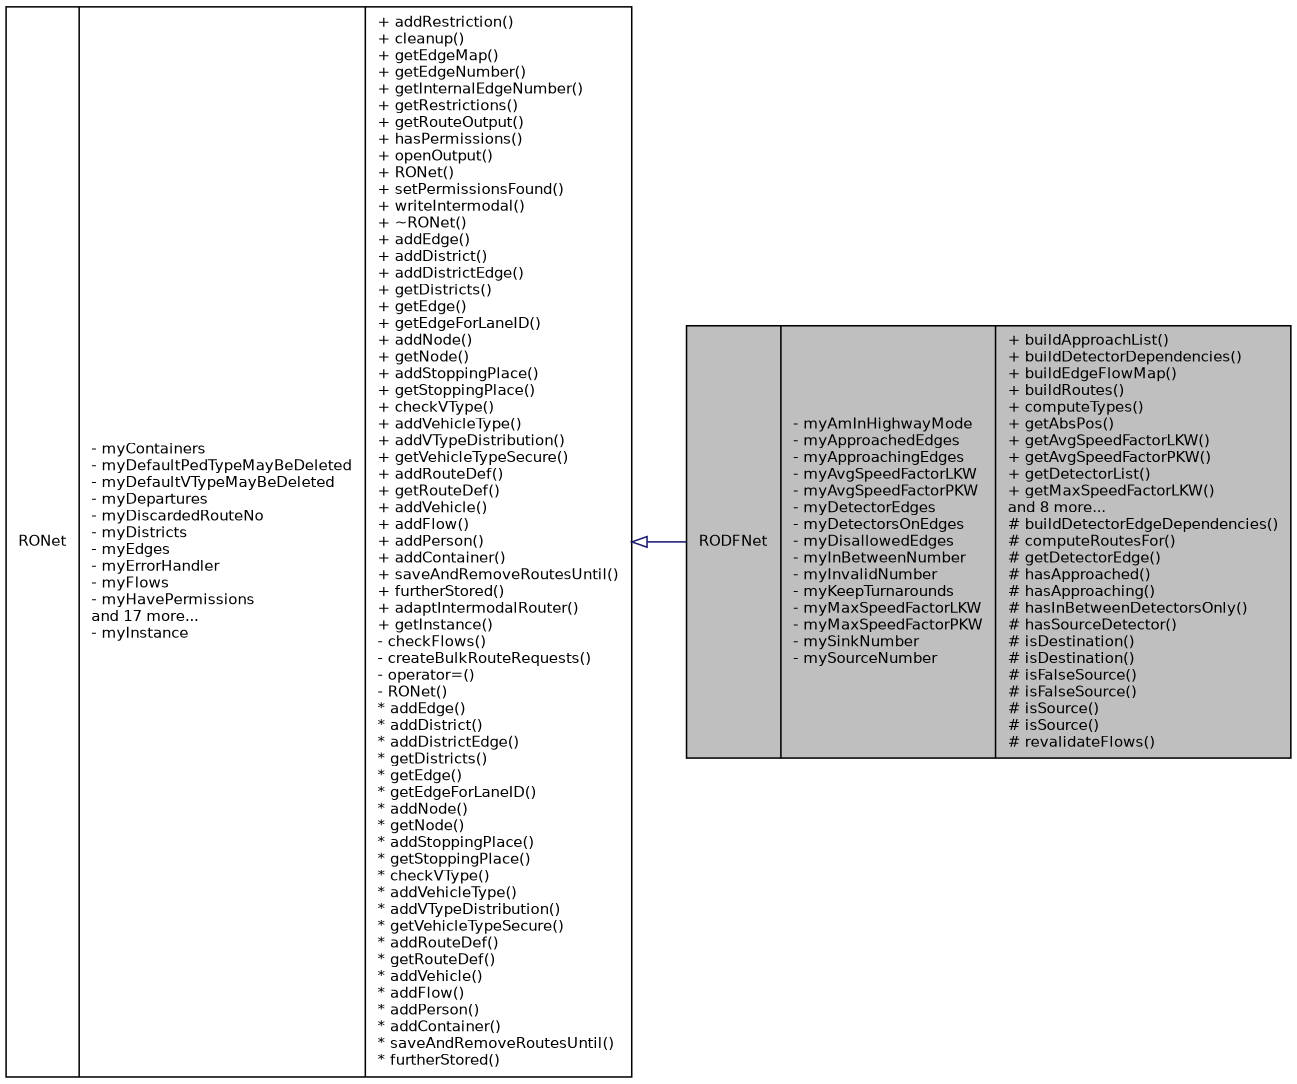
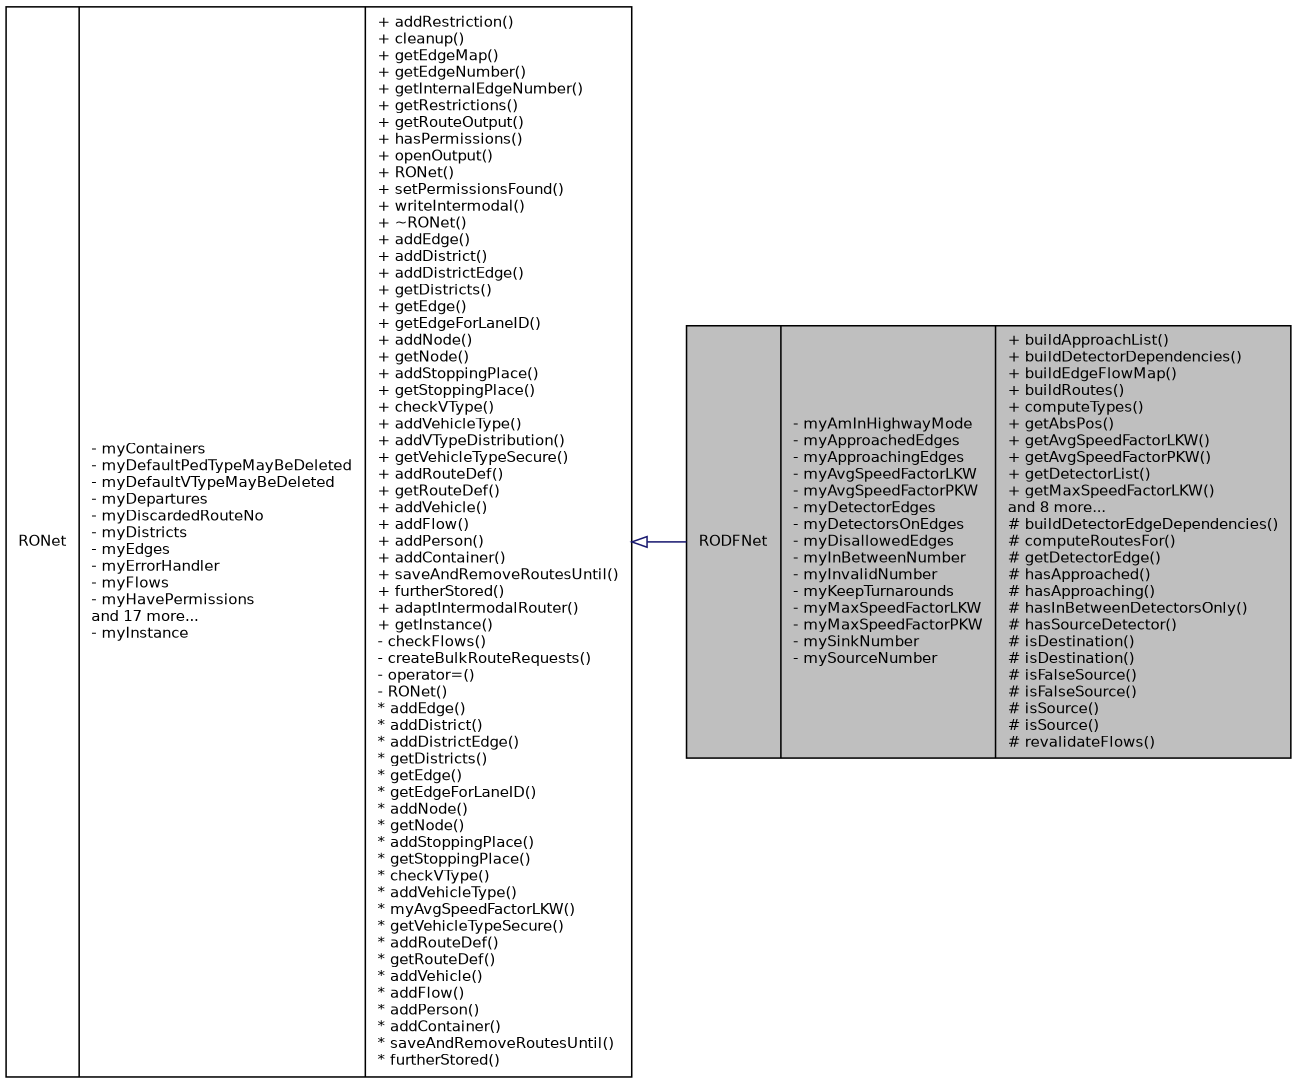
  digraph {
    rankdir=LR
    node [color=black fontname=Helvetica fontsize=10 shape=record style=filled]
    n1 [fillcolor=grey75 fontcolor=black height=0.2 label="{RODFNet\n|- myAmInHighwayMode\l- myApproachedEdges\l- myApproachingEdges\l- myAvgSpeedFactorLKW\l- myAvgSpeedFactorPKW\l- myDetectorEdges\l- myDetectorsOnEdges\l- myDisallowedEdges\l- myInBetweenNumber\l- myInvalidNumber\l- myKeepTurnarounds\l- myMaxSpeedFactorLKW\l- myMaxSpeedFactorPKW\l- mySinkNumber\l- mySourceNumber\l|+ buildApproachList()\l+ buildDetectorDependencies()\l+ buildEdgeFlowMap()\l+ buildRoutes()\l+ computeTypes()\l+ getAbsPos()\l+ getAvgSpeedFactorLKW()\l+ getAvgSpeedFactorPKW()\l+ getDetectorList()\l+ getMaxSpeedFactorLKW()\land 8 more...\l# buildDetectorEdgeDependencies()\l# computeRoutesFor()\l# getDetectorEdge()\l# hasApproached()\l# hasApproaching()\l# hasInBetweenDetectorsOnly()\l# hasSourceDetector()\l# isDestination()\l# isDestination()\l# isFalseSource()\l# isFalseSource()\l# isSource()\l# isSource()\l# revalidateFlows()\l}" width=0.4]
-   n2 [fillcolor=white height=0.2 label="{RONet\n|- myContainers\l- myDefaultPedTypeMayBeDeleted\l- myDefaultVTypeMayBeDeleted\l- myDepartures\l- myDiscardedRouteNo\l- myDistricts\l- myEdges\l- myErrorHandler\l- myFlows\l- myHavePermissions\land 17 more...\l- myInstance\l|+ addRestriction()\l+ cleanup()\l+ getEdgeMap()\l+ getEdgeNumber()\l+ getInternalEdgeNumber()\l+ getRestrictions()\l+ getRouteOutput()\l+ hasPermissions()\l+ openOutput()\l+ RONet()\l+ setPermissionsFound()\l+ writeIntermodal()\l+ ~RONet()\l+ addEdge()\l+ addDistrict()\l+ addDistrictEdge()\l+ getDistricts()\l+ getEdge()\l+ getEdgeForLaneID()\l+ addNode()\l+ getNode()\l+ addStoppingPlace()\l+ getStoppingPlace()\l+ checkVType()\l+ addVehicleType()\l+ addVTypeDistribution()\l+ getVehicleTypeSecure()\l+ addRouteDef()\l+ getRouteDef()\l+ addVehicle()\l+ addFlow()\l+ addPerson()\l+ addContainer()\l+ saveAndRemoveRoutesUntil()\l+ furtherStored()\l+ adaptIntermodalRouter()\l+ getInstance()\l- checkFlows()\l- createBulkRouteRequests()\l- operator=()\l- RONet()\l* addEdge()\l* addDistrict()\l* addDistrictEdge()\l* getDistricts()\l* getEdge()\l* getEdgeForLaneID()\l* addNode()\l* getNode()\l* addStoppingPlace()\l* getStoppingPlace()\l* checkVType()\l* addVehicleType()\l* addVTypeDistribution()\l* getVehicleTypeSecure()\l* addRouteDef()\l* getRouteDef()\l* addVehicle()\l* addFlow()\l* addPerson()\l* addContainer()\l* saveAndRemoveRoutesUntil()\l* furtherStored()\l}" width=0.4]
+   n2 [fillcolor=white height=0.2 label="{RONet\n|- myContainers\l- myDefaultPedTypeMayBeDeleted\l- myDefaultVTypeMayBeDeleted\l- myDepartures\l- myDiscardedRouteNo\l- myDistricts\l- myEdges\l- myErrorHandler\l- myFlows\l- myHavePermissions\land 17 more...\l- myInstance\l|+ addRestriction()\l+ cleanup()\l+ getEdgeMap()\l+ getEdgeNumber()\l+ getInternalEdgeNumber()\l+ getRestrictions()\l+ getRouteOutput()\l+ hasPermissions()\l+ openOutput()\l+ RONet()\l+ setPermissionsFound()\l+ writeIntermodal()\l+ ~RONet()\l+ addEdge()\l+ addDistrict()\l+ addDistrictEdge()\l+ getDistricts()\l+ getEdge()\l+ getEdgeForLaneID()\l+ addNode()\l+ getNode()\l+ addStoppingPlace()\l+ getStoppingPlace()\l+ checkVType()\l+ addVehicleType()\l+ addVTypeDistribution()\l+ getVehicleTypeSecure()\l+ addRouteDef()\l+ getRouteDef()\l+ addVehicle()\l+ addFlow()\l+ addPerson()\l+ addContainer()\l+ saveAndRemoveRoutesUntil()\l+ furtherStored()\l+ adaptIntermodalRouter()\l+ getInstance()\l- checkFlows()\l- createBulkRouteRequests()\l- operator=()\l- RONet()\l* addEdge()\l* addDistrict()\l* addDistrictEdge()\l* getDistricts()\l* getEdge()\l* getEdgeForLaneID()\l* addNode()\l* getNode()\l* addStoppingPlace()\l* getStoppingPlace()\l* checkVType()\l* addVehicleType()\l* myAvgSpeedFactorLKW()\l* getVehicleTypeSecure()\l* addRouteDef()\l* getRouteDef()\l* addVehicle()\l* addFlow()\l* addPerson()\l* addContainer()\l* saveAndRemoveRoutesUntil()\l* furtherStored()\l}" width=0.4]
    n2 -> n1 [arrowtail=onormal color=midnightblue dir=back fontname=Helvetica fontsize=10 labelfontname=Helvetica labelfontsize=10 style=solid]
  }
